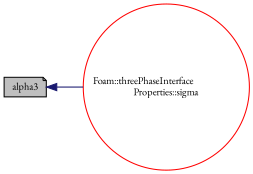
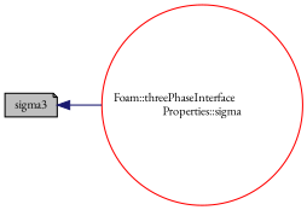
  digraph {
    rankdir=LR
    fontname="EB Garamond"
    node [fontname="EB Garamond" fontsize=10]
-   n1 [color=black fillcolor=grey75 fontcolor=black height=0.2 label=alpha3 shape=note style=filled width=0.4]
+   n1 [color=black fillcolor=grey75 fontcolor=black height=0.2 label=sigma3 shape=note style=filled width=0.4]
    n2 [color=red height=0.2 label="Foam::threePhaseInterface\lProperties::sigma" shape=circle width=0.4]
    n1 -> n2 [color=midnightblue dir=back fontname="EB Garamond" fontsize=10 labelfontname=Helvetica labelfontsize=10 style=solid]
  }
